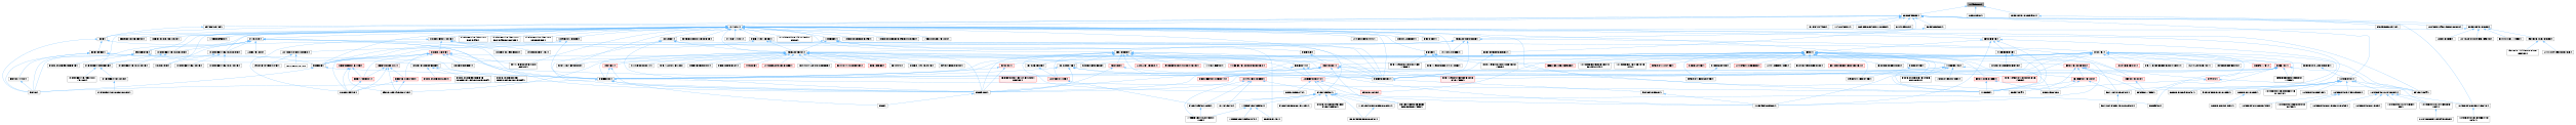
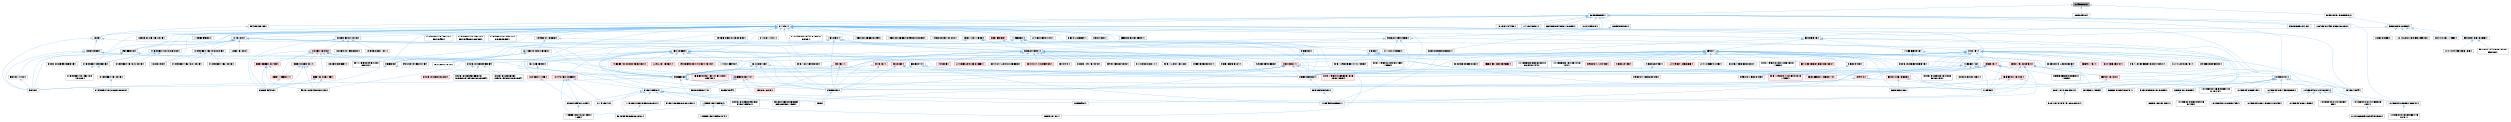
  digraph {
    node [color=grey40 fillcolor=white fontname=Helvetica fontsize=10 shape=box style=filled]
    edge [color=steelblue1 dir=back fontname=Helvetica fontsize=10 labelfontname=Helvetica labelfontsize=10 style=solid]
    n1 [color=gray40 fillcolor=grey60 fontcolor=black height=0.2 label="UnifiedError.h" width=0.4]
    n2 [height=0.2 label="CoreDelegates.h" width=0.4]
    n3 [height=0.2 label="IoStatusError.h" width=0.4]
    n4 [height=0.2 label="StreamableManagerError.h" width=0.4]
    n5 [height=0.2 label="ApplicationLifecycleComponent.h" width=0.4]
    n6 [height=0.2 label="CallbackDevice.h" width=0.4]
    n7 [height=0.2 label="Core.h" width=0.4]
    n8 [height=0.2 label="CoreSharedPCH.h" width=0.4]
    n9 [height=0.2 label="KeyChainUtilities.h" width=0.4]
    n10 [height=0.2 label="NullApplication.h" width=0.4]
    n11 [height=0.2 label="PackageLocalizationManager.h" width=0.4]
    n12 [height=0.2 label="RuntimeErrors.h" width=0.4]
    n13 [height=0.2 label="SWindow.h" width=0.4]
    n14 [height=0.2 label="WorldPartition.h" width=0.4]
    n15 [height=0.2 label="WorldPartitionStreamingPolicy.h" width=0.4]
    n16 [height=0.2 label="ShaderCodeArchive.h" width=0.4]
    n17 [height=0.2 label="SlateApplicationBase.h" width=0.4]
    n18 [height=0.2 label="StreamableManager.h" width=0.4]
    n19 [height=0.2 label="CoreUObject.h" width=0.4]
    n20 [height=0.2 label="Engine.h" width=0.4]
    n21 [height=0.2 label="SlateBasics.h" width=0.4]
    n22 [height=0.2 label="CoreUObjectSharedPCH.h" width=0.4]
    n23 [height=0.2 label="SlateCore.h" width=0.4]
    n24 [height=0.2 label="SlateSharedPCH.h" width=0.4]
    n25 [height=0.2 label="AnimationEditorUtils.h" width=0.4]
    n26 [height=0.2 label="BlueprintEditor.h" width=0.4]
    n27 [height=0.2 label="Dialogs.h" width=0.4]
    n28 [height=0.2 label="DlgPickAssetPath.h" width=0.4]
    n29 [height=0.2 label="DlgPickPath.h" width=0.4]
    n30 [height=0.2 label="EditorEngine.h" width=0.4]
    n31 [height=0.2 label="SSkeletonWidget.h" width=0.4]
    n32 [height=0.2 label="UnrealEdMisc.h" width=0.4]
    n33 [height=0.2 label="FeedbackContextEditor.h" width=0.4]
    n34 [height=0.2 label="GameEngine.h" width=0.4]
    n35 [height=0.2 label="IPIEPreviewDeviceModule.h" width=0.4]
    n36 [height=0.2 label="IPixelStreaming2InputHandler.h" width=0.4]
    n37 [height=0.2 label="InputHandler.h" width=0.4]
    n38 [height=0.2 label="IPixelStreamingInputHandler.h" width=0.4]
    n39 [height=0.2 label="IPixelStreamingStreamer.h" width=0.4]
    n40 [height=0.2 label="IWidgetReflector.h" width=0.4]
    n41 [height=0.2 label="MenuStack.h" width=0.4]
    n42 [height=0.2 label="SlateApplication.h" width=0.4]
    n43 [height=0.2 label="SRigVMBulkEditDialog.h" width=0.4]
    n44 [height=0.2 label="NotificationManager.h" width=0.4]
    n45 [height=0.2 label="PixelStreamingVideoInput\lBackBuffer.h" width=0.4]
    n46 [height=0.2 label="PixelStreamingVideoInput\lBackBufferComposited.h" width=0.4]
    n47 [height=0.2 label="PixelStreamingVideoInput\lRenderTarget.h" width=0.4]
    n48 [height=0.2 label="PropertyEditorModule.h" width=0.4]
    n49 [height=0.2 label="SBlueprintDiff.h" width=0.4]
    n50 [height=0.2 label="SDetailsDiff.h" width=0.4]
    n51 [height=0.2 label="SSkinWeightProfileImport\lOptions.h" width=0.4]
    n52 [height=0.2 label="SFilterExpressionHelpDialog.h" width=0.4]
    n53 [height=0.2 label="SViewport.h" width=0.4]
    n54 [height=0.2 label="SVirtualWindow.h" width=0.4]
    n55 [height=0.2 label="SWindowTitleBar.h" width=0.4]
    n56 [height=0.2 label="SWorldPartitionBuildNavigation\lDialog.h" width=0.4]
    n57 [height=0.2 label="SlateWindowHelper.h" width=0.4]
    n58 [height=0.2 label="TabManager.h" width=0.4]
    n59 [height=0.2 label="VideoProducerBackBuffer.h" width=0.4]
    n60 [height=0.2 label="VideoProducerBackBufferComposited.h" width=0.4]
    n61 [height=0.2 label="VideoProducerViewport.h" width=0.4]
    n62 [height=0.2 label="WidgetPath.h" width=0.4]
    n63 [height=0.2 label="DataLayerLoadingPolicy.h" width=0.4]
    n64 [height=0.2 label="DataLayerManager.h" width=0.4]
    n65 [height=0.2 label="ExternalDataLayerManager.h" width=0.4]
    n66 [height=0.2 label="WorldPartitionBuilderHelpers.h" width=0.4]
    n67 [height=0.2 label="WorldPartitionLevelStreaming\lDynamic.h" width=0.4]
    n68 [height=0.2 label="WorldPartitionRuntimeHash.h" width=0.4]
    n69 [height=0.2 label="WorldPartitionRuntimeSpatial\lHash.h" width=0.4]
    n70 [height=0.2 label="WorldPartitionSettings.h" width=0.4]
    n71 [height=0.2 label="WorldPartitionLevelStreaming\lPolicy.h" width=0.4]
    n72 [height=0.2 label="SListView.h" width=0.4]
    n73 [height=0.2 label="EngineMinimal.h" width=0.4]
    n74 [height=0.2 label="Slate.h" width=0.4]
    n75 [height=0.2 label="SlateExtras.h" width=0.4]
    n76 [height=0.2 label="UnrealEd.h" width=0.4]
    n77 [height=0.2 label="EngineSharedPCH.h" width=0.4]
    n78 [height=0.2 label="UnrealEdSharedPCH.h" width=0.4]
    n79 [height=0.2 label="BPVariableDragDropAction.h" width=0.4]
    n80 [height=0.2 label="BlueprintDragDropMenuItem.h" width=0.4]
    n81 [height=0.2 label="BlueprintEditorModes.h" width=0.4]
    n82 [height=0.2 label="IDisplayClusterConfigurator\lBlueprintEditor.h" width=0.4]
    n83 [height=0.2 label="MyBlueprintItemDragDropAction.h" width=0.4]
    n84 [height=0.2 label="SBlueprintEditorSelected\lDebugObjectWidget.h" width=0.4]
    n85 [height=0.2 label="SMyBlueprint.h" width=0.4]
    n86 [height=0.2 label="SSCSEditor.h" width=0.4]
    n87 [height=0.2 label="WidgetBlueprintEditor.h" width=0.4]
    n88 [height=0.2 label="SRigVMGraphBreakLinksWidget.h" width=0.4]
    n89 [height=0.2 label="SRigVMGraphFunctionBulkEdit\lWidget.h" width=0.4]
    n90 [height=0.2 label="SRigVMGraphFunctionLocalization\lWidget.h" width=0.4]
    n91 [height=0.2 label="BookMarkTypeActions.h" width=0.4]
    n92 [height=0.2 label="Editor.h" width=0.4]
    n93 [height=0.2 label="UnrealEdEngine.h" width=0.4]
    n94 [color=red fillcolor="#FFF0F0" height=0.2 label="LevelEditorViewport.h" width=0.4]
    n95 [color=red fillcolor="#FFF0F0" height=0.2 label="AssetEditorToolkit.h" width=0.4]
    n96 [height=0.2 label="DisplayClusterPreviewShare\lComponent.h" width=0.4]
    n97 [color=red fillcolor="#FFF0F0" height=0.2 label="FractureEditorModeToolkit.h" width=0.4]
    n98 [height=0.2 label="VPScoutingSubsystem.h" width=0.4]
    n99 [height=0.2 label="DisplayClusterObjectRef.h" width=0.4]
    n100 [height=0.2 label="DisplayClusterGameEngine.h" width=0.4]
    n101 [height=0.2 label="IPixelStreaming2InputModule.h" width=0.4]
    n102 [height=0.2 label="IPixelStreaming2Module.h" width=0.4]
    n103 [height=0.2 label="IPixelStreamingInputModule.h" width=0.4]
    n104 [height=0.2 label="IPixelStreamingModule.h" width=0.4]
    n105 [height=0.2 label="PixelStreamingVideoInput\lViewport.h" width=0.4]
    n106 [height=0.2 label="SubTrackEditorBase.h" width=0.4]
    n107 [color=red fillcolor="#FFF0F0" height=0.2 label="AnimatedAttributeManager.h" width=0.4]
    n108 [height=0.2 label="CommonUIActionRouterBase.h" width=0.4]
    n109 [color=red fillcolor="#FFF0F0" height=0.2 label="CommonUIInputSettings.h" width=0.4]
    n110 [color=red fillcolor="#FFF0F0" height=0.2 label="DelayedDrag.h" width=0.4]
    n111 [height=0.2 label="PaintUtils.h" width=0.4]
    n112 [height=0.2 label="PropertyInfoViewStyle.h" width=0.4]
    n113 [color=red fillcolor="#FFF0F0" height=0.2 label="SComboBox.h" width=0.4]
    n114 [height=0.2 label="SGridLineSpacingList.h" width=0.4]
    n115 [height=0.2 label="SNumericDropDown.h" width=0.4]
    n116 [height=0.2 label="SRigVMActionMenu.cpp" width=0.4]
    n117 [height=0.2 label="SSegmentedControl.h" width=0.4]
    n118 [color=red fillcolor="#FFF0F0" height=0.2 label="SSpinBox.h" width=0.4]
    n119 [height=0.2 label="SlateMaterialBrush.h" width=0.4]
    n120 [color=red fillcolor="#FFF0F0" height=0.2 label="UtilsCore.h" width=0.4]
    n121 [height=0.2 label="AsyncCompilationHelpers.h" width=0.4]
    n122 [height=0.2 label="IPropertyRowGenerator.h" width=0.4]
    n123 [height=0.2 label="ISinglePropertyView.h" width=0.4]
    n124 [height=0.2 label="PropertyEditing.h" width=0.4]
    n125 [color=red fillcolor="#FFF0F0" height=0.2 label="PropertyHandle.h" width=0.4]
    n126 [color=red fillcolor="#FFF0F0" height=0.2 label="SEditorViewport.h" width=0.4]
    n127 [height=0.2 label="IAssetViewport.h" width=0.4]
    n128 [height=0.2 label="BaseAssetToolkit.h" width=0.4]
    n129 [color=red fillcolor="#FFF0F0" height=0.2 label="ApplicationMode.h" width=0.4]
    n130 [color=red fillcolor="#FFF0F0" height=0.2 label="AudioAnalyzerRack.h" width=0.4]
    n131 [height=0.2 label="BaseToolkit.h" width=0.4]
    n132 [color=red fillcolor="#FFF0F0" height=0.2 label="GlobalEditorCommonCommands.h" width=0.4]
    n133 [height=0.2 label="LayoutExtender.h" width=0.4]
    n134 [height=0.2 label="LayoutService.h" width=0.4]
    n135 [height=0.2 label="MiniCurveEditor.h" width=0.4]
    n136 [color=red fillcolor="#FFF0F0" height=0.2 label="SDockTab.h" width=0.4]
    n137 [color=red fillcolor="#FFF0F0" height=0.2 label="UnrealEdViewportToolbarContext.h" width=0.4]
    n138 [color=red fillcolor="#FFF0F0" height=0.2 label="WorkflowTabManager.h" width=0.4]
    n139 [height=0.2 label="SDesignerView.h" width=0.4]
    n140 [height=0.2 label="SlateUser.h" width=0.4]
    n141 [height=0.2 label="WidgetBlueprintApplication\lMode.h" width=0.4]
    n142 [height=0.2 label="WidgetBlueprintEditorUtils.h" width=0.4]
    n143 [height=0.2 label="BookmarkSingleViewportActions.h" width=0.4]
    n144 [color=red fillcolor="#FFF0F0" height=0.2 label="AnimGraphNode_Base.h" width=0.4]
    n145 [height=0.2 label="AnimNodeEditModes.h" width=0.4]
    n146 [height=0.2 label="BrushBuilderDragDropOp.h" width=0.4]
    n147 [color=red fillcolor="#FFF0F0" height=0.2 label="EdModeInteractiveToolsContext.h" width=0.4]
    n148 [color=red fillcolor="#FFF0F0" height=0.2 label="EditorModeManager.h" width=0.4]
    n149 [height=0.2 label="FractureTool.cpp" width=0.4]
    n150 [color=red fillcolor="#FFF0F0" height=0.2 label="EditorViewportClient.h" width=0.4]
    n151 [height=0.2 label="ExportTextDragDropOp.h" width=0.4]
    n152 [height=0.2 label="ExternalDirtyActorsTracker.h" width=0.4]
    n153 [height=0.2 label="GameModeInfoCustomizer.h" width=0.4]
    n154 [color=red fillcolor="#FFF0F0" height=0.2 label="LegacyEdModeInterfaces.h" width=0.4]
    n155 [height=0.2 label="MovieSceneDirectorBlueprint\lConditionUtils.h" width=0.4]
    n156 [height=0.2 label="MovieSceneDynamicBinding\lUtils.h" width=0.4]
    n157 [color=red fillcolor="#FFF0F0" height=0.2 label="PersonaModule.h" width=0.4]
    n158 [color=red fillcolor="#FFF0F0" height=0.2 label="SGraphPinNumSlider.h" width=0.4]
    n159 [height=0.2 label="SGraphPinVector2DSlider.h" width=0.4]
    n160 [height=0.2 label="SGraphPinVectorSlider.h" width=0.4]
    n161 [height=0.2 label="SVector2DSlider.h" width=0.4]
    n162 [color=red fillcolor="#FFF0F0" height=0.2 label="SVector4Slider.h" width=0.4]
    n163 [height=0.2 label="SVectorSlider.h" width=0.4]
    n164 [height=0.2 label="DisplayClusterEditorEngine.h" width=0.4]
    n165 [height=0.2 label="DisplayClusterGameEngine\l_ProceduralMeshComponentRef.h" width=0.4]
    n166 [height=0.2 label="DisplayClusterRender\l_StaticMeshComponentRef.h" width=0.4]
    n167 [color=red fillcolor="#FFF0F0" height=0.2 label="DisplayClusterRootActor.h" width=0.4]
    n168 [height=0.2 label="DataLayerSubsystem.h" width=0.4]
    n169 [height=0.2 label="WorldPartitionHLODsBuilder.h" width=0.4]
    n170 [height=0.2 label="WorldPartitionStaticLighting\lBuilder.h" width=0.4]
    n171 [height=0.2 label="WorldPartitionConvertCommandlet.h" width=0.4]
    n172 [height=0.2 label="WorldPartitionConverter.h" width=0.4]
    n173 [height=0.2 label="WorldPartitionRuntimeHash\lSet.h" width=0.4]
    n174 [height=0.2 label="RuntimeSpatialHashGridHelper.h" width=0.4]
    n175 [height=0.2 label="PixelStreamingInputComponent.h" width=0.4]
    n176 [color=red fillcolor="#FFF0F0" height=0.2 label="LevelEditorPlayNetworkEmulation\lSettings.h" width=0.4]
    n177 [color=red fillcolor="#FFF0F0" height=0.2 label="SRigVMGraphPinEditableName\lValueWidget.h" width=0.4]
    n178 [color=red fillcolor="#FFF0F0" height=0.2 label="SRigVMGraphPinNameListValue\lWidget.h" width=0.4]
    n179 [height=0.2 label="GroomBindingCompiler.h" width=0.4]
    n180 [height=0.2 label="Texture2DArray.cpp" width=0.4]
    n181 [color=red fillcolor="#FFF0F0" height=0.2 label="DetailCategoryBuilder.h" width=0.4]
    n182 [color=red fillcolor="#FFF0F0" height=0.2 label="DetailWidgetRow.h" width=0.4]
    n183 [color=red fillcolor="#FFF0F0" height=0.2 label="DetailLayoutBuilder.h" width=0.4]
    n184 [color=red fillcolor="#FFF0F0" height=0.2 label="DiffUtils.h" width=0.4]
    n185 [fillcolor="#FFF0F0" height=0.2 label="IDetailPropertyRow.h" width=0.4]
    n186 [height=0.2 label="IPropertyTableCell.h" width=0.4]
    n187 [color=red fillcolor="#FFF0F0" height=0.2 label="DataflowView.h" width=0.4]
    n188 [color=red fillcolor="#FFF0F0" height=0.2 label="IOutlinerExtension.h" width=0.4]
    n189 [height=0.2 label="ReferenceSectionSelection\lWidget.h" width=0.4]
    n190 [height=0.2 label="RigVMVariableDetailCustomization.h" width=0.4]
    n191 [height=0.2 label="SAnimAttributeView.h" width=0.4]
    n192 [height=0.2 label="SFilterableObjectList.h" width=0.4]
    n193 [color=red fillcolor="#FFF0F0" height=0.2 label="STileView.h" width=0.4]
    n194 [color=red fillcolor="#FFF0F0" height=0.2 label="STreeView.h" width=0.4]
    n195 [height=0.2 label="AssetManager.h" width=0.4]
    n196 [height=0.2 label="AsyncActionHandleSaveGame.h" width=0.4]
    n197 [height=0.2 label="CommonLazyWidget.h" width=0.4]
    n198 [height=0.2 label="GameplayCueManager.h" width=0.4]
    n199 [height=0.2 label="AnimNotify_GameplayCue.h" width=0.4]
    n200 [height=0.2 label="GameplayAbilitiesDeveloper\lSettings.h" width=0.4]
    n1 -> n2
    n1 -> n3
    n1 -> n4
    n2 -> n5
    n2 -> n6
    n2 -> n7
    n2 -> n8
    n2 -> n9
    n2 -> n10
    n2 -> n11
    n2 -> n12
    n2 -> n13
    n2 -> n14
    n2 -> n15
    n2 -> n16
    n2 -> n17
    n4 -> n18
    n6 -> n7
    n7 -> n19
    n7 -> n20
    n7 -> n21
    n8 -> n22
    n13 -> n23
    n13 -> n24
    n13 -> n25
    n13 -> n26
    n13 -> n27
    n13 -> n28
    n13 -> n29
    n13 -> n30
    n13 -> n31
    n13 -> n32
    n13 -> n33
    n13 -> n34
    n13 -> n35
    n13 -> n36
    n13 -> n37
    n13 -> n38
    n13 -> n39
    n13 -> n40
    n13 -> n41
    n13 -> n42
    n13 -> n43
    n13 -> n44
    n13 -> n45
    n13 -> n46
    n13 -> n47
    n13 -> n48
    n13 -> n49
    n13 -> n50
    n13 -> n51
    n13 -> n52
    n13 -> n53
    n13 -> n54
    n13 -> n55
    n13 -> n56
    n13 -> n57
    n13 -> n58
    n13 -> n59
    n13 -> n60
    n13 -> n61
    n13 -> n62
    n14 -> n63
    n14 -> n64
    n14 -> n65
    n14 -> n66
    n14 -> n67
    n14 -> n68
    n14 -> n69
    n14 -> n70
    n15 -> n71
    n17 -> n23
    n17 -> n24
    n17 -> n42
    n17 -> n55
    n17 -> n72
    n18 -> n20
    n18 -> n195
    n18 -> n196
    n18 -> n197
    n18 -> n198
    n19 -> n20
    n19 -> n21
    n19 -> n23
    n19 -> n73
    n21 -> n20
    n21 -> n74
    n21 -> n75
    n21 -> n76
    n22 -> n24
    n23 -> n20
    n23 -> n21
    n24 -> n77
    n26 -> n79
    n26 -> n80
    n26 -> n81
    n26 -> n82
    n26 -> n83
    n26 -> n84
    n26 -> n85
    n26 -> n86
    n26 -> n87
    n27 -> n76
    n27 -> n88
    n27 -> n89
    n27 -> n90
    n30 -> n76
    n30 -> n78
    n30 -> n91
    n30 -> n92
    n30 -> n93
    n32 -> n76
    n32 -> n94
    n32 -> n95
    n32 -> n96
    n32 -> n97
    n32 -> n98
    n34 -> n20
    n34 -> n99
    n34 -> n100
    n36 -> n37
    n36 -> n101
    n36 -> n102
    n38 -> n39
    n38 -> n103
    n39 -> n104
    n39 -> n105
    n41 -> n21
    n41 -> n24
    n41 -> n42
    n41 -> n75
    n42 -> n21
    n42 -> n24
    n42 -> n43
    n42 -> n75
    n42 -> n106
    n42 -> n107
    n42 -> n108
    n42 -> n109
-   n42 -> n110
+   n110 -> n42
    n42 -> n111
    n42 -> n112
    n42 -> n113
    n42 -> n114
    n42 -> n115
    n42 -> n116
    n42 -> n117
    n42 -> n118
    n42 -> n119
    n42 -> n120
    n44 -> n75
    n44 -> n121
    n48 -> n122
    n48 -> n123
    n48 -> n124
    n48 -> n125
    n53 -> n21
    n53 -> n34
    n53 -> n36
    n53 -> n38
    n53 -> n39
    n53 -> n75
    n53 -> n126
    n53 -> n127
    n57 -> n23
    n57 -> n24
    n57 -> n42
    n58 -> n21
    n58 -> n24
    n58 -> n75
    n58 -> n95
    n58 -> n128
    n58 -> n129
    n58 -> n130
    n58 -> n131
    n58 -> n132
    n58 -> n133
    n58 -> n134
    n58 -> n135
    n58 -> n136
    n58 -> n137
    n58 -> n138
    n62 -> n23
    n62 -> n24
    n62 -> n42
    n62 -> n139
    n62 -> n140
    n64 -> n168
    n66 -> n169
    n66 -> n170
    n68 -> n15
    n68 -> n69
    n68 -> n171
    n68 -> n172
    n68 -> n173
    n69 -> n174
    n72 -> n21
    n72 -> n24
    n72 -> n31
    n72 -> n49
    n72 -> n75
    n72 -> n90
    n72 -> n113
    n72 -> n177
    n72 -> n178
    n72 -> n187
    n72 -> n188
    n72 -> n189
    n72 -> n190
    n72 -> n191
    n72 -> n192
    n72 -> n193
    n72 -> n194
    n73 -> n20
    n75 -> n74
    n77 -> n78
    n81 -> n141
    n83 -> n79
    n87 -> n139
    n87 -> n141
    n87 -> n142
    n91 -> n143
    n92 -> n32
    n92 -> n76
    n92 -> n78
    n92 -> n91
    n92 -> n99
    n92 -> n106
    n92 -> n144
    n92 -> n145
    n92 -> n146
    n92 -> n147
    n92 -> n148
    n92 -> n149
    n92 -> n150
    n92 -> n151
    n92 -> n152
    n92 -> n153
    n92 -> n154
    n92 -> n155
    n92 -> n156
    n92 -> n157
    n92 -> n158
    n92 -> n159
    n92 -> n160
    n92 -> n161
    n92 -> n162
    n92 -> n163
    n93 -> n76
    n93 -> n164
    n94 -> n76
    n94 -> n91
    n94 -> n149
    n95 -> n26
    n95 -> n78
    n95 -> n128
    n95 -> n157
    n99 -> n165
    n99 -> n166
    n99 -> n167
    n104 -> n175
    n113 -> n21
    n113 -> n24
    n113 -> n75
    n113 -> n84
    n113 -> n176
    n113 -> n177
    n113 -> n178
    n118 -> n21
    n118 -> n75
    n121 -> n179
    n121 -> n180
    n125 -> n51
    n125 -> n124
    n125 -> n176
-   n125 -> n23
+   n125 -> n181
    n125 -> n182
    n125 -> n183
    n125 -> n184
    n125 -> n185
    n125 -> n186
    n126 -> n31
    n129 -> n81
    n131 -> n78
    n131 -> n95
    n131 -> n97
    n133 -> n129
    n134 -> n21
    n134 -> n24
    n134 -> n75
    n134 -> n95
    n136 -> n24
    n136 -> n75
    n138 -> n26
    n138 -> n81
    n138 -> n85
    n138 -> n141
    n140 -> n113
    n148 -> n76
    n148 -> n149
    n150 -> n31
    n150 -> n76
    n150 -> n78
    n150 -> n94
    n150 -> n126
    n152 -> n14
    n161 -> n159
    n163 -> n160
    n181 -> n124
    n181 -> n153
    n181 -> n182
    n182 -> n124
    n183 -> n124
    n183 -> n153
    n184 -> n49
    n184 -> n50
    n185 -> n124
    n185 -> n153
    n185 -> n182
    n185 -> n183
    n193 -> n21
    n193 -> n75
    n194 -> n21
    n194 -> n24
    n194 -> n49
    n194 -> n75
    n194 -> n86
    n194 -> n184
    n194 -> n189
    n198 -> n199
    n198 -> n200
  }
